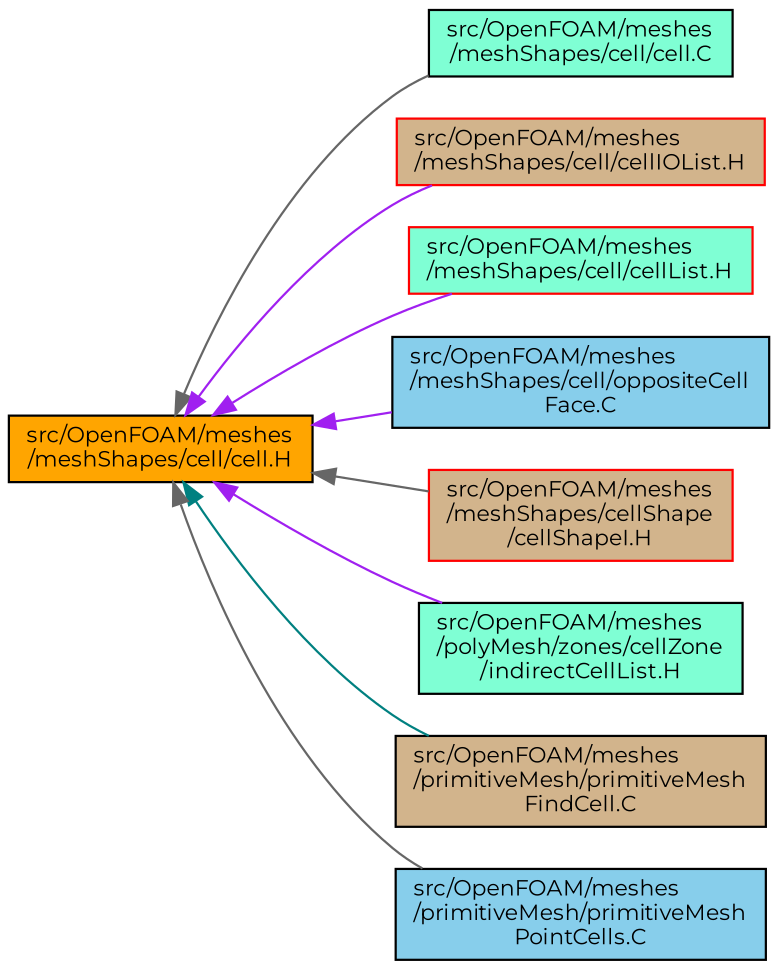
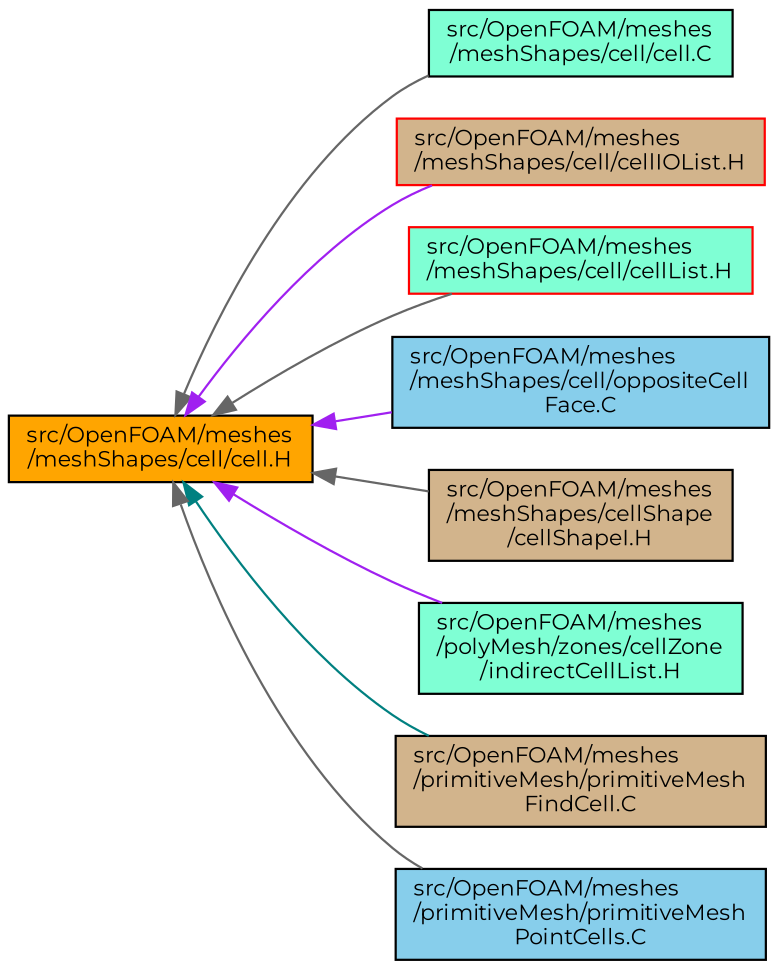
  digraph {
    fontname=Montserrat
    rankdir=LR
    node [color=black fillcolor=aquamarine fontname=Montserrat fontsize=10 shape=record style=filled]
    edge [color=purple dir=back fontname=Montserrat fontsize=10 labelfontname=FreeSans labelfontsize=10 style=solid]
    n1 [fillcolor=orange fontcolor=black height=0.2 label="src/OpenFOAM/meshes\l/meshShapes/cell/cell.H" width=0.4]
    n2 [height=0.2 label="src/OpenFOAM/meshes\l/meshShapes/cell/cell.C" width=0.4]
    n3 [color=red fillcolor=tan height=0.2 label="src/OpenFOAM/meshes\l/meshShapes/cell/cellIOList.H" width=0.4]
    n4 [color=red height=0.2 label="src/OpenFOAM/meshes\l/meshShapes/cell/cellList.H" width=0.4]
    n5 [fillcolor=skyblue height=0.2 label="src/OpenFOAM/meshes\l/meshShapes/cell/oppositeCell\lFace.C" width=0.4]
-   n6 [color=red fillcolor=tan height=0.2 label="src/OpenFOAM/meshes\l/meshShapes/cellShape\l/cellShapeI.H" width=0.4]
+   n6 [fillcolor=tan height=0.2 label="src/OpenFOAM/meshes\l/meshShapes/cellShape\l/cellShapeI.H" width=0.4]
    n7 [height=0.2 label="src/OpenFOAM/meshes\l/polyMesh/zones/cellZone\l/indirectCellList.H" width=0.4]
    n8 [fillcolor=tan height=0.2 label="src/OpenFOAM/meshes\l/primitiveMesh/primitiveMesh\lFindCell.C" width=0.4]
    n9 [fillcolor=skyblue height=0.2 label="src/OpenFOAM/meshes\l/primitiveMesh/primitiveMesh\lPointCells.C" width=0.4]
    n1 -> n2 [color=gray40]
    n1 -> n3
-   n1 -> n4
+   n1 -> n4 [color=gray40]
    n1 -> n5
    n1 -> n6 [color=gray40]
    n1 -> n7
    n1 -> n8 [color=teal]
    n1 -> n9 [color=gray40]
  }
